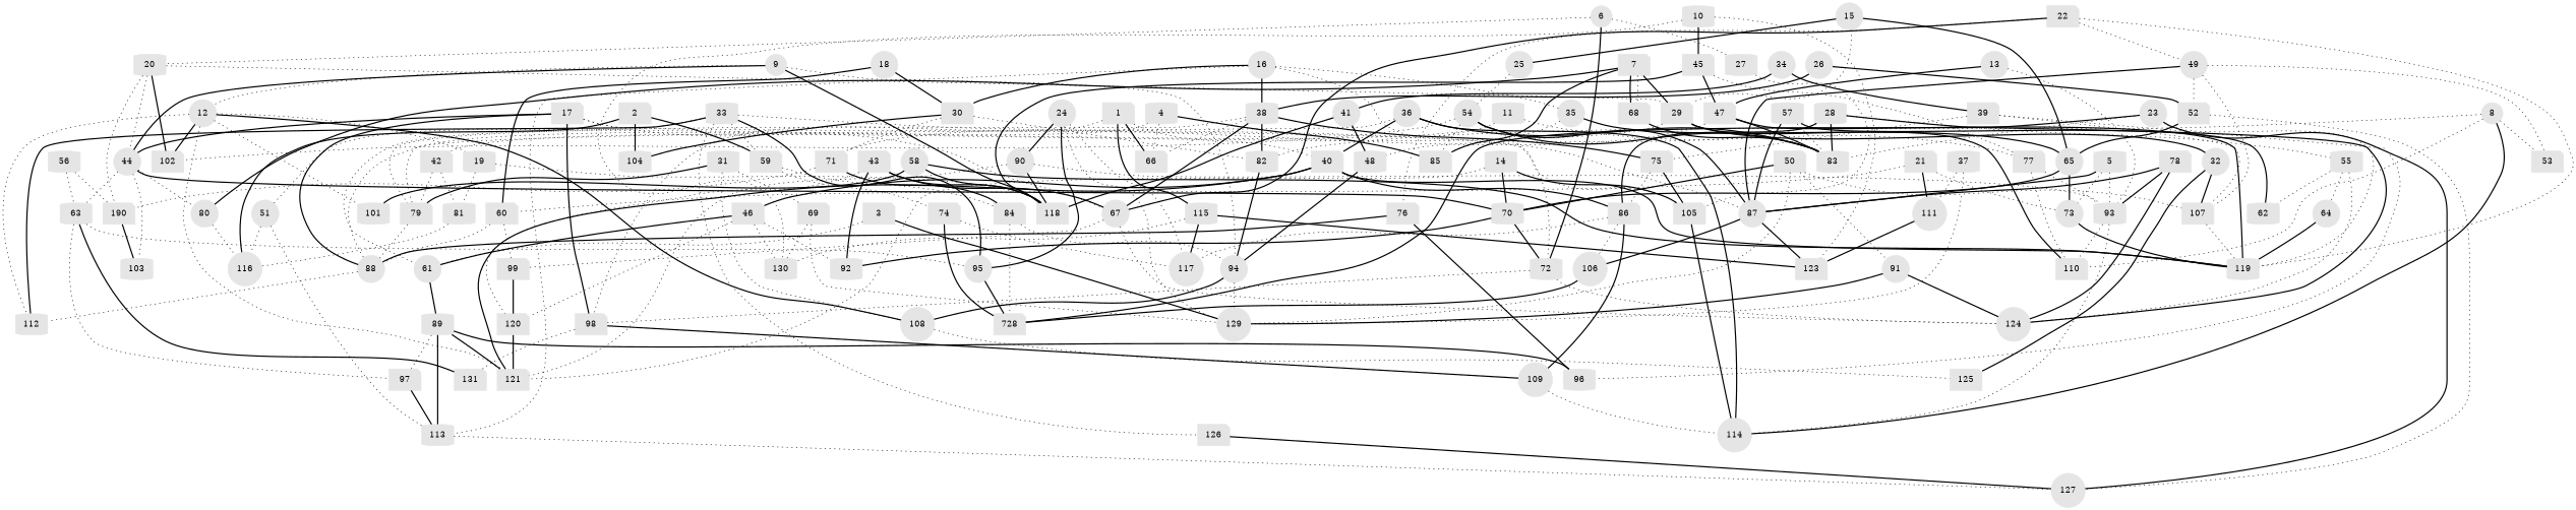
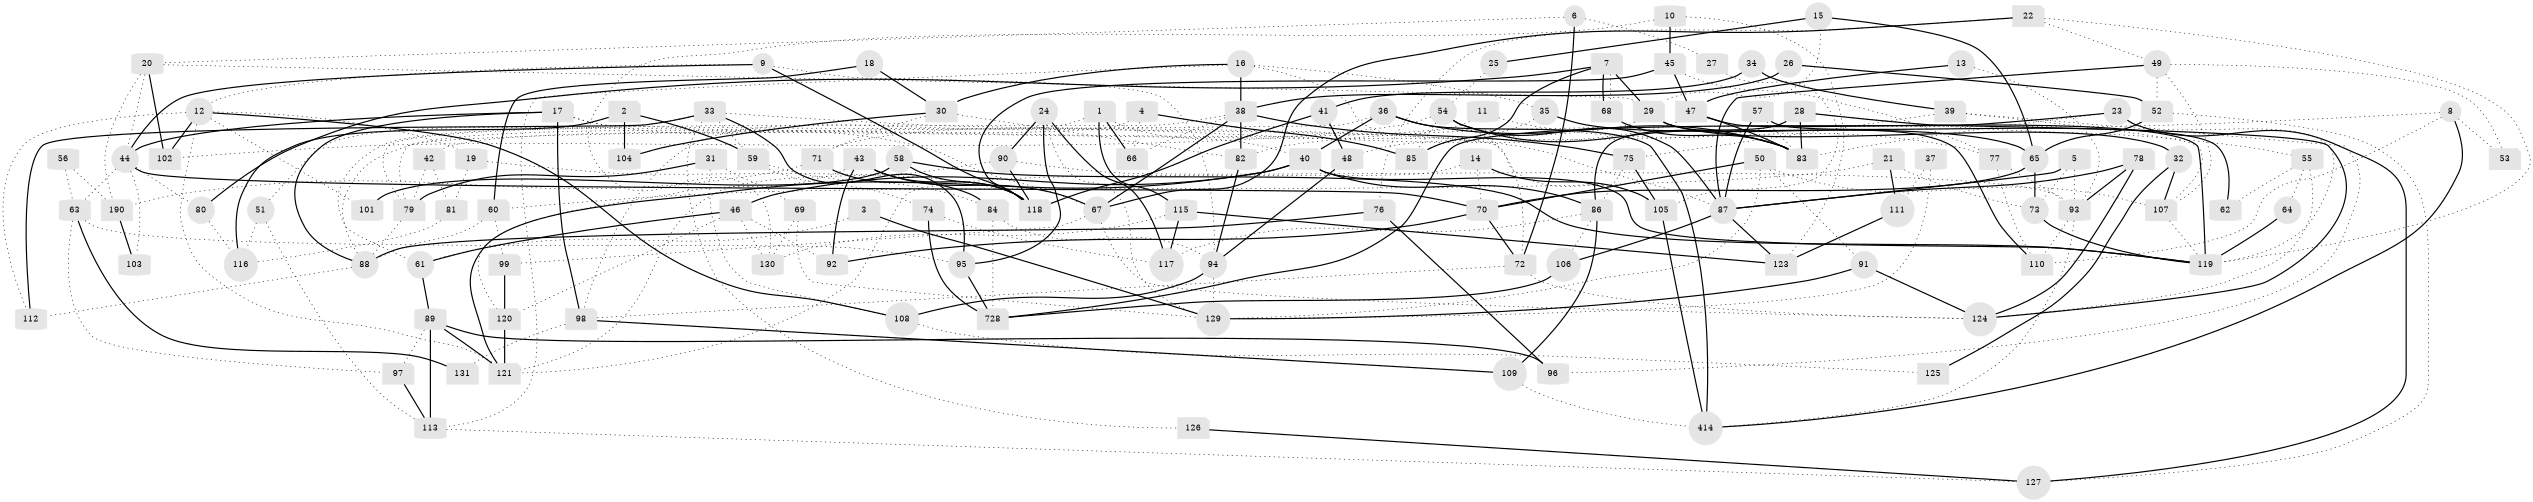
  graph {
    node [color=gray90 shape=note style=filled]
    edge [style=dotted]
    1
    40
    66
    98
    115 [shape=cylinder]
    121
    119 [shape=cylinder]
    86
    46
    131
    109 [shape=circle]
    123
    130 [shape=cylinder]
    117 [shape=circle]
    2
    59
    104 [shape=cylinder]
    116 [shape=circle]
    74
    84
    61 [shape=circle]
    3
    129 [shape=circle]
    89 [shape=cylinder]
    4 [shape=cylinder]
    85
    5 [shape=cylinder]
    73 [shape=circle]
    87 [shape=circle]
    93 [shape=cylinder]
    106 [shape=circle]
    110
-   114 [shape=circle]
+   114 [shape=circle label=414]
    6 [shape=circle]
    20 [shape=cylinder]
    27 [shape=cylinder]
    72 [shape=cylinder]
    29
    44 [shape=circle]
    102
    n41 [label=190]
    105
    124 [shape=circle]
    7
    68
    80 [shape=circle]
    32 [shape=circle]
    42
    83 [shape=cylinder]
    8 [shape=circle]
    53
    82 [shape=cylinder]
    94 [shape=circle]
    9 [shape=circle]
    12 [shape=circle]
    118
    19 [shape=cylinder]
    101 [shape=cylinder]
    108 [shape=circle]
    112 [shape=cylinder]
    70 [shape=cylinder]
    63 [shape=cylinder]
    103 [shape=cylinder]
    10 [shape=cylinder]
    45
    77
    47
    11 [shape=cylinder]
    88 [shape=circle]
    81 [shape=cylinder]
    125
    13 [shape=circle]
    71
    14 [shape=cylinder]
    92 [shape=cylinder]
    15 [shape=circle]
    25 [shape=circle]
    65 [shape=circle]
    54 [shape=circle]
    16 [shape=circle]
    30
    35 [shape=circle]
    38 [shape=cylinder]
    113 [shape=cylinder]
    67 [shape=circle]
    79
    75
    127 [shape=circle]
    17
    99
    18 [shape=circle]
    60
    21
    111 [shape=circle]
    22
    49 [shape=circle]
    76
    52
    107
    96 [shape=cylinder]
    23 [shape=circle]
    n102 [label=728]
    24 [shape=circle]
    90 [shape=circle]
    95 [shape=circle]
    26 [shape=circle]
    28 [shape=cylinder]
    48 [shape=cylinder]
    55 [shape=cylinder]
    62 [shape=cylinder]
    64 [shape=circle]
    31 [shape=cylinder]
    69
    33 [shape=cylinder]
    51 [shape=circle]
    126
    34 [shape=circle]
    39
    41 [shape=circle]
    36 [shape=circle]
    37 [shape=cylinder]
    120
    43
    97
    50
    91 [shape=circle]
    56 [shape=cylinder]
    57 [shape=cylinder]
    58 [shape=circle]
    78
    1 -- 40
    1 -- 66 [style=bold]
    1 -- 98
    1 -- 115 [style=bold]
    40 -- 121 [style=bold]
    40 -- 119 [style=bold]
    40 -- 86 [style=bold]
    40 -- 46 [style=bold]
    98 -- 131
    98 -- 109 [style=bold]
    115 -- 123 [style=bold]
    115 -- 130
    115 -- 117 [style=bold]
    86 -- 109 [style=bold]
    86 -- 117
    86 -- 106
    46 -- 130
    46 -- 61 [style=bold]
    46 -- 92
    46 -- 120
    109 -- 114
    2 -- 59 [style=bold]
    2 -- 104 [style=bold]
    2 -- 116 [style=bold]
    59 -- 74
    59 -- 84
    74 -- 117
    74 -- n102 [style=bold]
    84 -- 94
    84 -- n102
    61 -- 89 [style=bold]
    3 -- 61
    3 -- 129 [style=bold]
    89 -- 121 [style=bold]
    89 -- 113 [style=bold]
    89 -- 96 [style=bold]
    89 -- 97
    4 -- 66
    4 -- 61
    4 -- 85 [style=bold]
    5 -- 73
    5 -- 87 [style=bold]
    5 -- 93
    73 -- 119 [style=bold]
    87 -- 123 [style=bold]
    87 -- 106 [style=bold]
    93 -- 110
    93 -- 114
    106 -- n102 [style=bold]
    6 -- 20
    6 -- 27
    6 -- 72 [style=bold]
    20 -- 29
    20 -- 44
    20 -- 102 [style=bold]
    20 -- n41
    27 -- 105
    72 -- 98
    72 -- 124
    29 -- 110 [style=bold]
    29 -- 32 [style=bold]
    29 -- 42
    44 -- 80
    44 -- 70 [style=bold]
    44 -- 63
    44 -- 103
    n41 -- 103 [style=bold]
    105 -- 114 [style=bold]
    7 -- 85 [style=bold]
    7 -- 29 [style=bold]
    7 -- 68 [style=bold]
    7 -- 68
    7 -- 80 [style=bold]
    68 -- 83 [style=bold]
    80 -- 116
    32 -- 125 [style=bold]
    32 -- 107 [style=bold]
    42 -- 81
    42 -- 79
    8 -- 110
    8 -- 114 [style=bold]
    8 -- 53
    8 -- 82
    82 -- 94 [style=bold]
    94 -- 129
    94 -- 108 [style=bold]
    9 -- 44 [style=bold]
    9 -- 94
    9 -- 12
    9 -- 118 [style=bold]
    12 -- 121
    12 -- 102 [style=bold]
    12 -- 19
    12 -- 101
    12 -- 108 [style=bold]
    12 -- 112
    19 -- 118
    19 -- 81
    108 -- 125
    70 -- 72 [style=bold]
    70 -- 92 [style=bold]
    63 -- 131 [style=bold]
    63 -- 95
    63 -- 97
    10 -- 123
    10 -- 130
    10 -- 45 [style=bold]
    45 -- 118 [style=bold]
    45 -- 77
    45 -- 47 [style=bold]
    77 -- 93
    77 -- 110
    47 -- 119 [style=bold]
    47 -- 83 [style=bold]
    47 -- 71
    11 -- 77
    11 -- 88
    88 -- 112
    81 -- 116
    13 -- 93
    13 -- 47 [style=bold]
    71 -- 84 [style=bold]
    71 -- n41
    14 -- 121
    14 -- 105 [style=bold]
-   14 -- 70 [style=bold]
+   14 -- 70
    15 -- 29
    15 -- 25 [style=bold]
    15 -- 65 [style=bold]
    25 -- 54
    65 -- 73 [style=bold]
    65 -- 70 [style=bold]
    54 -- 85
    54 -- 87 [style=bold]
    54 -- 102
    54 -- 83 [style=bold]
    16 -- 72
    16 -- 30 [style=bold]
    16 -- 35
    16 -- 38 [style=bold]
    16 -- 113
    30 -- 104 [style=bold]
    30 -- 82
    30 -- 71
    35 -- 85
    35 -- 65 [style=bold]
    38 -- 66
    38 -- 82 [style=bold]
    38 -- 67 [style=bold]
    38 -- 79
    38 -- 75 [style=bold]
    113 -- 127
    67 -- 124
    67 -- 99
    79 -- 88
    75 -- 86
    75 -- 105 [style=bold]
    17 -- 98 [style=bold]
    17 -- 44 [style=bold]
    17 -- 105
    17 -- 88 [style=bold]
    17 -- 67
    99 -- 120 [style=bold]
    18 -- 30 [style=bold]
    18 -- 60 [style=bold]
    60 -- 88
    60 -- 99
    21 -- 73
    21 -- 60
    21 -- 111 [style=bold]
    111 -- 123 [style=bold]
    22 -- 119
    22 -- 67 [style=bold]
    22 -- 49
    22 -- 76
    49 -- 87 [style=bold]
    49 -- 53
    49 -- 52
    49 -- 107
    76 -- 88 [style=bold]
    76 -- 96 [style=bold]
    52 -- 65 [style=bold]
    52 -- 127
    107 -- 119
    23 -- 119
    23 -- 83
    23 -- 127 [style=bold]
    23 -- n102 [style=bold]
-   24 -- 117
+   24 -- 117 [style=bold]
    24 -- 129
    24 -- 90 [style=bold]
    24 -- 95 [style=bold]
    90 -- 121
    90 -- 93
    90 -- 118 [style=bold]
    95 -- n102 [style=bold]
    26 -- 38 [style=bold]
    26 -- 52 [style=bold]
    28 -- 86 [style=bold]
    28 -- 124 [style=bold]
    28 -- 83 [style=bold]
    28 -- 48
    28 -- 55
    48 -- 94 [style=bold]
    55 -- 124
    55 -- 62
    55 -- 64
    64 -- 119 [style=bold]
    31 -- 108
    31 -- 79 [style=bold]
    31 -- 69
    69 -- 130
    69 -- 129
    33 -- 59
    33 -- 87
    33 -- 112 [style=bold]
    33 -- 95 [style=bold]
    33 -- 51
    33 -- 126
    51 -- 116
    51 -- 113
    126 -- 127 [style=bold]
    34 -- 39 [style=bold]
    34 -- 41 [style=bold]
    39 -- 75
    39 -- 107
    39 -- 96
    41 -- 118 [style=bold]
    41 -- 48 [style=bold]
    36 -- 40 [style=bold]
    36 -- 114 [style=bold]
    36 -- 83 [style=bold]
    36 -- 79
    37 -- 129
    37 -- 111
    120 -- 121 [style=bold]
    43 -- 118 [style=bold]
    43 -- 92 [style=bold]
    43 -- 67 [style=bold]
    43 -- 120
    97 -- 113 [style=bold]
    50 -- 129
    50 -- 70 [style=bold]
    50 -- 107
    50 -- 91
    91 -- 129 [style=bold]
    91 -- 124 [style=bold]
    56 -- n41
    56 -- 63
    57 -- 87 [style=bold]
    57 -- 83
    57 -- 62 [style=bold]
    58 -- 119 [style=bold]
    58 -- 118 [style=bold]
    58 -- 101 [style=bold]
    78 -- 87 [style=bold]
    78 -- 93 [style=bold]
    78 -- 124 [style=bold]
  }
